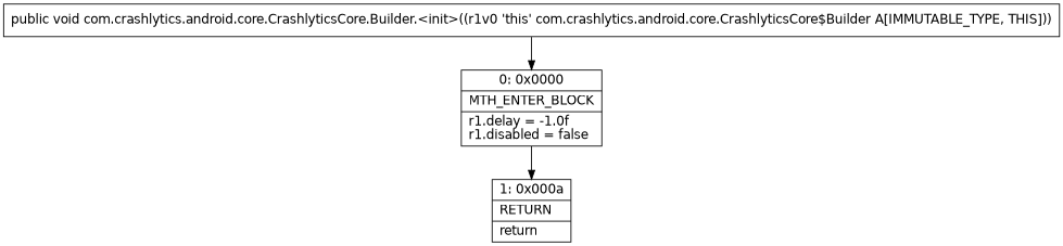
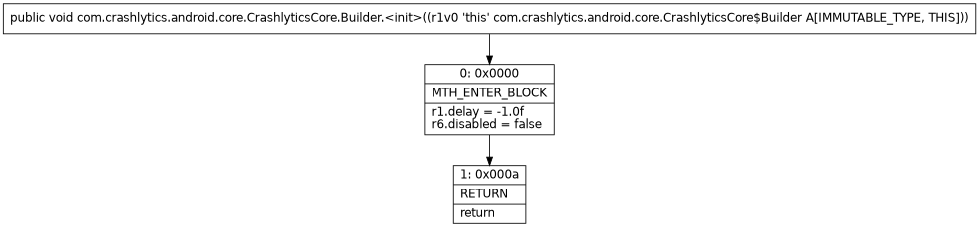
  digraph {
    fontname="DejaVu Sans"
    node [shape=record fontname="DejaVu Sans"]
    edge [fontname="DejaVu Sans"]
-   n1 [label="{0\:\ 0x0000|MTH_ENTER_BLOCK\l|r1.delay = \-1.0f\lr1.disabled = false\l}"]
+   n1 [label="{0\:\ 0x0000|MTH_ENTER_BLOCK\l|r1.delay = \-1.0f\lr6.disabled = false\l}"]
    n2 [label="{1\:\ 0x000a|RETURN\l|return\l}"]
    n3 [label="{public void com.crashlytics.android.core.CrashlyticsCore.Builder.\<init\>((r1v0 'this' com.crashlytics.android.core.CrashlyticsCore$Builder A[IMMUTABLE_TYPE, THIS])) }"]
    n1 -> n2
    n3 -> n1
  }
